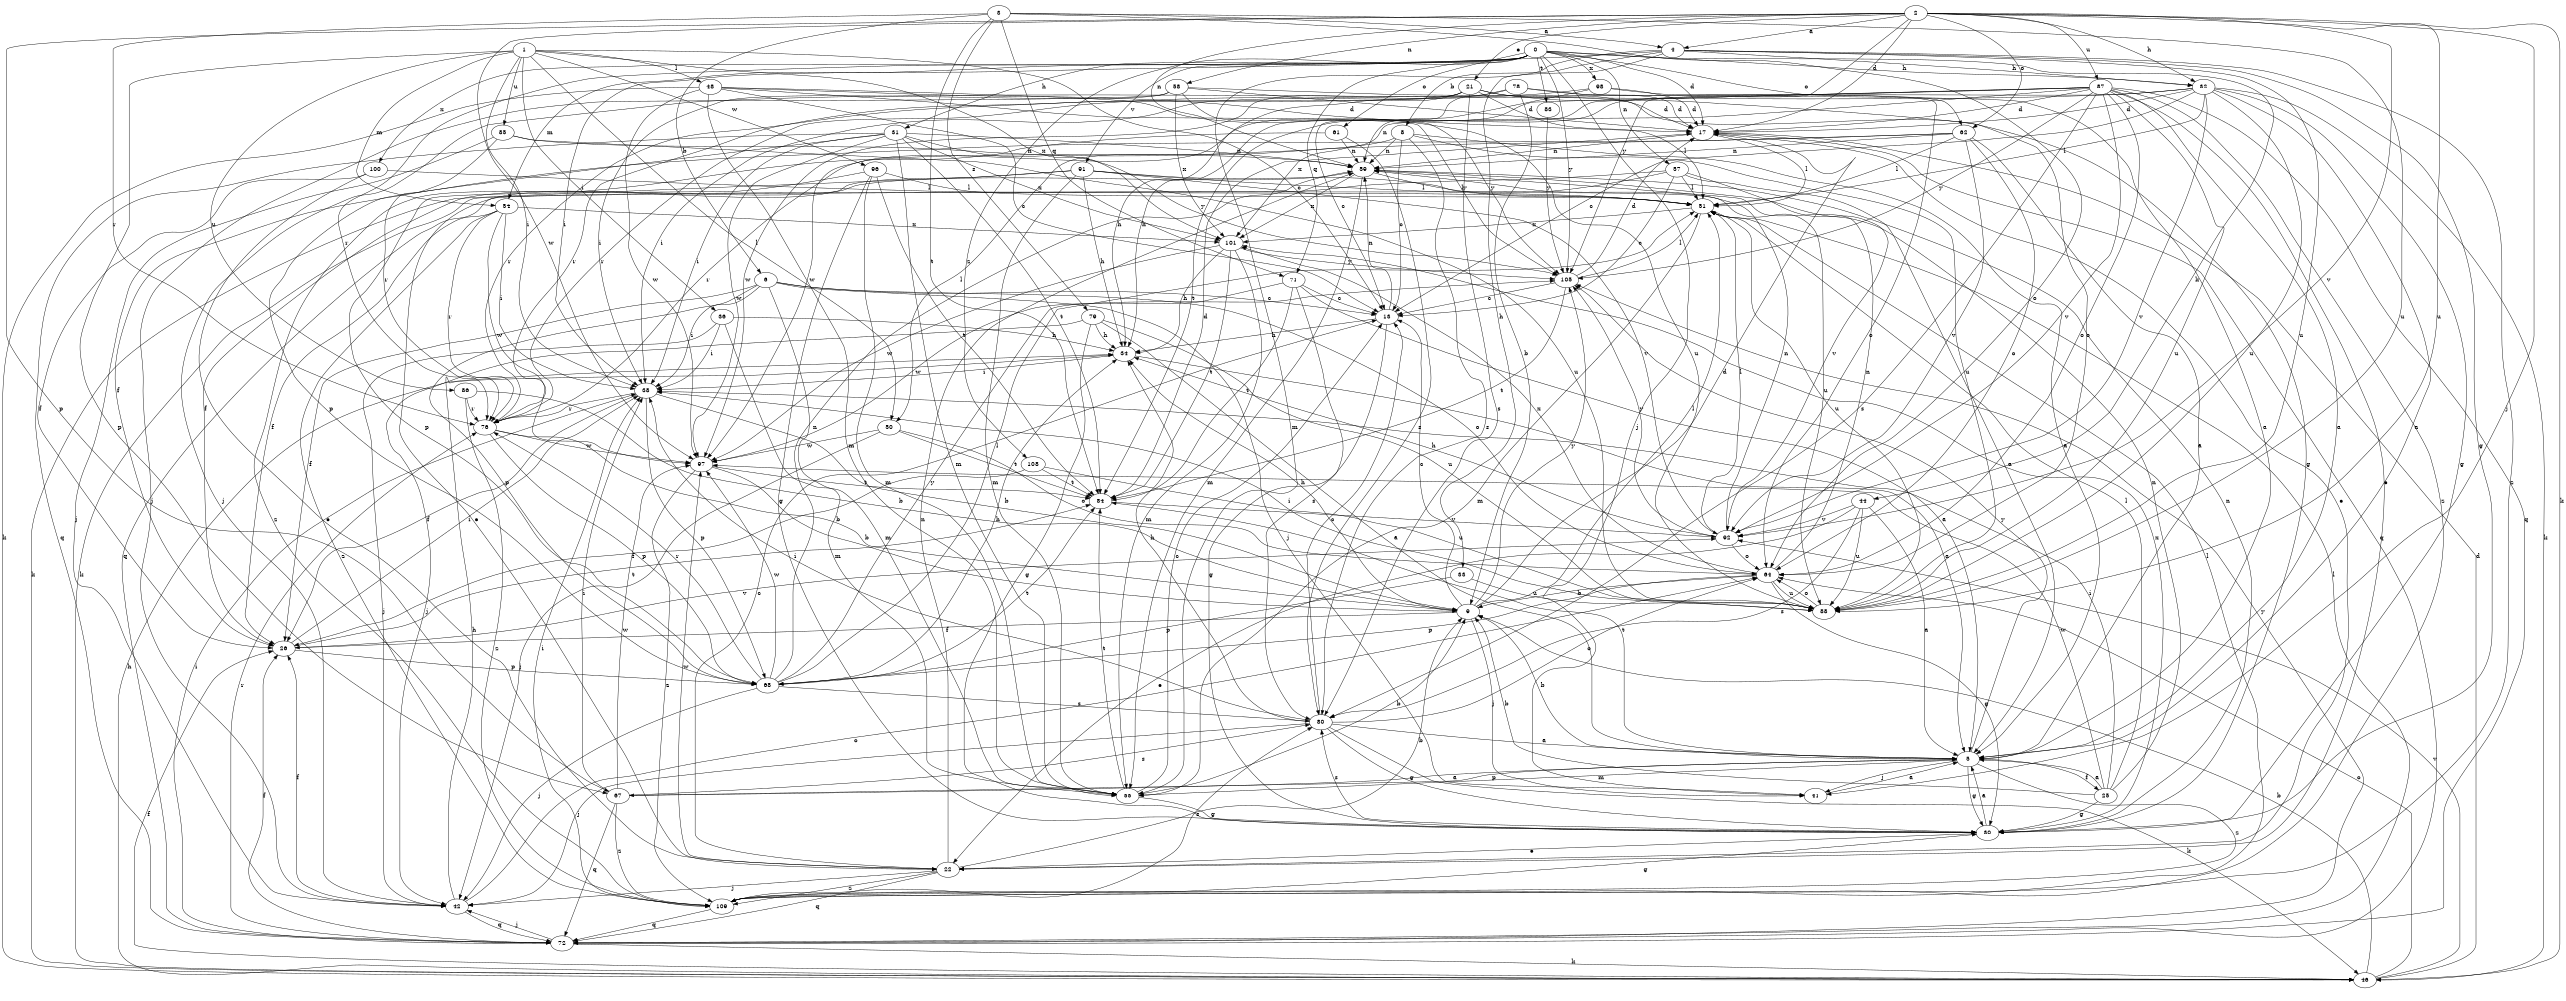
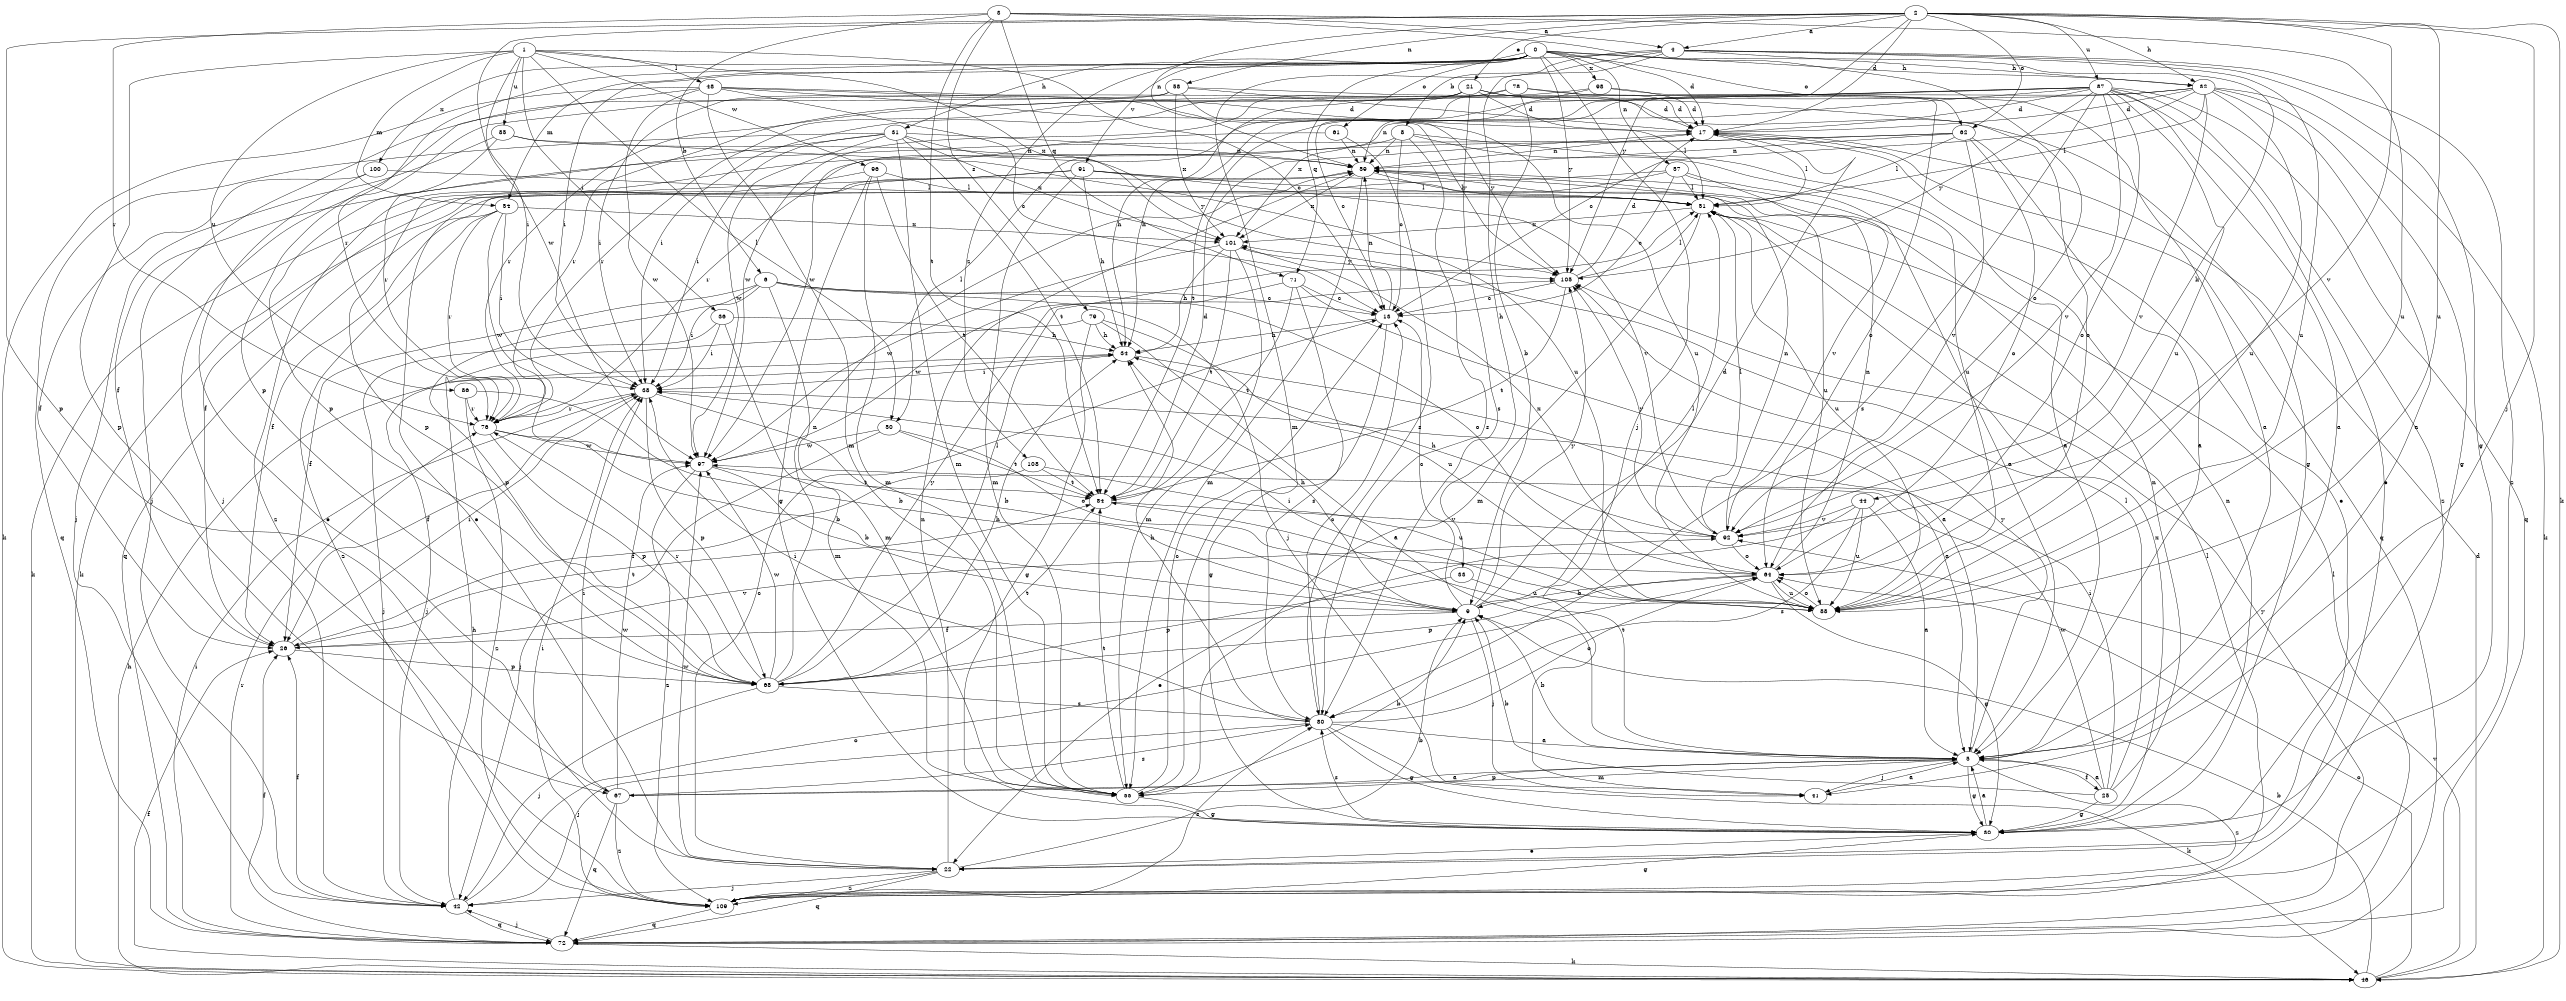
  strict digraph {
    0
    17
    31
    32
    41
    44
    54
    57
    61
    62
    71
    76
-   83
    91
    98
    100
    105
    108
    59
    51
    22
    72
    38
    101
    97
    84
    55
    68
    13
    46
    88
    92
    30
    5
    42
    80
    109
    26
    64
    9
    34
    1
    36
    48
    50
    67
    85
    86
    96
    78
    2
    4
    21
    58
    87
    8
    33
    3
    6
    79
    25
    0 -> 17 [label=d]
    0 -> 31 [label=h]
    0 -> 32 [label=h]
    0 -> 41 [label=j]
    0 -> 44 [label=k]
    0 -> 54 [label=m]
    0 -> 57 [label=n]
    0 -> 61 [label=o]
    0 -> 62 [label=o]
    0 -> 71 [label=q]
    0 -> 76 [label=r]
-   0 -> 83 [label=t]
    0 -> 91 [label=v]
    0 -> 98 [label=x]
    0 -> 100 [label=x]
    0 -> 105 [label=y]
    0 -> 108 [label=z]
    17 -> 59 [label=n]
    17 -> 51 [label=l]
    17 -> 22 [label=e]
    17 -> 72 [label=q]
    31 -> 105 [label=y]
    31 -> 59 [label=n]
    31 -> 72 [label=q]
    31 -> 38 [label=i]
    31 -> 101 [label=x]
    31 -> 97 [label=w]
    31 -> 84 [label=t]
    31 -> 55 [label=m]
    31 -> 68 [label=p]
    32 -> 17 [label=d]
    32 -> 51 [label=l]
    32 -> 84 [label=t]
    32 -> 13 [label=c]
    32 -> 46 [label=k]
    32 -> 88 [label=u]
    32 -> 92 [label=v]
    32 -> 30 [label=g]
    32 -> 5 [label=a]
    32 -> 42 [label=j]
    41 -> 5 [label=a]
    44 -> 22 [label=e]
    44 -> 88 [label=u]
    44 -> 92 [label=v]
    44 -> 5 [label=a]
    44 -> 80 [label=s]
    54 -> 76 [label=r]
    54 -> 38 [label=i]
    54 -> 101 [label=x]
    54 -> 97 [label=w]
    54 -> 109 [label=z]
    54 -> 26 [label=f]
    57 -> 51 [label=l]
    57 -> 72 [label=q]
    57 -> 13 [label=c]
    57 -> 46 [label=k]
    57 -> 92 [label=v]
    57 -> 5 [label=a]
    61 -> 59 [label=n]
    61 -> 80 [label=s]
    61 -> 109 [label=z]
    62 -> 76 [label=r]
    62 -> 59 [label=n]
    62 -> 51 [label=l]
    62 -> 92 [label=v]
    62 -> 5 [label=a]
    62 -> 26 [label=f]
    62 -> 64 [label=o]
    71 -> 97 [label=w]
    71 -> 84 [label=t]
    71 -> 13 [label=c]
    71 -> 5 [label=a]
    71 -> 80 [label=s]
    76 -> 97 [label=w]
    76 -> 68 [label=p]
    76 -> 9 [label=b]
-   83 -> 105 [label=y]
    91 -> 51 [label=l]
    91 -> 22 [label=e]
    91 -> 55 [label=m]
    91 -> 46 [label=k]
    91 -> 88 [label=u]
    91 -> 92 [label=v]
    91 -> 34 [label=h]
    98 -> 17 [label=d]
    98 -> 76 [label=r]
    98 -> 59 [label=n]
    98 -> 64 [label=o]
    100 -> 51 [label=l]
    100 -> 22 [label=e]
    100 -> 26 [label=f]
    105 -> 17 [label=d]
    105 -> 51 [label=l]
    105 -> 84 [label=t]
    105 -> 13 [label=c]
    108 -> 84 [label=t]
    108 -> 88 [label=u]
    108 -> 26 [label=f]
    59 -> 51 [label=l]
    59 -> 101 [label=x]
    59 -> 55 [label=m]
    59 -> 26 [label=f]
    51 -> 101 [label=x]
    51 -> 55 [label=m]
    51 -> 88 [label=u]
    22 -> 59 [label=n]
    22 -> 72 [label=q]
    22 -> 97 [label=w]
    22 -> 13 [label=c]
    22 -> 42 [label=j]
    22 -> 109 [label=z]
    22 -> 9 [label=b]
    72 -> 76 [label=r]
    72 -> 105 [label=y]
    72 -> 51 [label=l]
    72 -> 38 [label=i]
    72 -> 46 [label=k]
    72 -> 42 [label=j]
    72 -> 26 [label=f]
    38 -> 76 [label=r]
    38 -> 68 [label=p]
    38 -> 26 [label=f]
    38 -> 9 [label=b]
    101 -> 105 [label=y]
    101 -> 97 [label=w]
    101 -> 84 [label=t]
    101 -> 55 [label=m]
    101 -> 34 [label=h]
    97 -> 84 [label=t]
    97 -> 109 [label=z]
    97 -> 9 [label=b]
    84 -> 17 [label=d]
    84 -> 92 [label=v]
    55 -> 84 [label=t]
    55 -> 13 [label=c]
    55 -> 30 [label=g]
    55 -> 9 [label=b]
    68 -> 76 [label=r]
    68 -> 105 [label=y]
    68 -> 59 [label=n]
    68 -> 51 [label=l]
    68 -> 97 [label=w]
    68 -> 84 [label=t]
    68 -> 42 [label=j]
    68 -> 80 [label=s]
    68 -> 34 [label=h]
    13 -> 59 [label=n]
    13 -> 30 [label=g]
    13 -> 34 [label=h]
    46 -> 17 [label=d]
    46 -> 92 [label=v]
    46 -> 26 [label=f]
    46 -> 64 [label=o]
    46 -> 9 [label=b]
    46 -> 34 [label=h]
    88 -> 38 [label=i]
    88 -> 64 [label=o]
    92 -> 105 [label=y]
    92 -> 59 [label=n]
    92 -> 51 [label=l]
    92 -> 64 [label=o]
    92 -> 34 [label=h]
    30 -> 59 [label=n]
    30 -> 22 [label=e]
    30 -> 101 [label=x]
    30 -> 5 [label=a]
    30 -> 80 [label=s]
    5 -> 41 [label=j]
    5 -> 105 [label=y]
    5 -> 84 [label=t]
    5 -> 55 [label=m]
    5 -> 30 [label=g]
    5 -> 109 [label=z]
    5 -> 9 [label=b]
    5 -> 67 [label=p]
    5 -> 25 [label=f]
    42 -> 72 [label=q]
    42 -> 26 [label=f]
    42 -> 64 [label=o]
    42 -> 34 [label=h]
    80 -> 38 [label=i]
    80 -> 13 [label=c]
    80 -> 46 [label=k]
    80 -> 30 [label=g]
    80 -> 5 [label=a]
    80 -> 42 [label=j]
    80 -> 64 [label=o]
    80 -> 34 [label=h]
    109 -> 51 [label=l]
    109 -> 72 [label=q]
    109 -> 38 [label=i]
    109 -> 30 [label=g]
    109 -> 80 [label=s]
    26 -> 38 [label=i]
    26 -> 84 [label=t]
    26 -> 68 [label=p]
    26 -> 92 [label=v]
    64 -> 59 [label=n]
    64 -> 101 [label=x]
    64 -> 68 [label=p]
    64 -> 88 [label=u]
    64 -> 30 [label=g]
    64 -> 9 [label=b]
    9 -> 17 [label=d]
    9 -> 41 [label=j]
    9 -> 105 [label=y]
    9 -> 51 [label=l]
    9 -> 13 [label=c]
    9 -> 26 [label=f]
    9 -> 34 [label=h]
    34 -> 38 [label=i]
    34 -> 5 [label=a]
    1 -> 54 [label=m]
    1 -> 38 [label=i]
    1 -> 101 [label=x]
    1 -> 13 [label=c]
    1 -> 36 [label=i]
    1 -> 48 [label=l]
    1 -> 50 [label=l]
    1 -> 67 [label=p]
    1 -> 85 [label=u]
    1 -> 86 [label=u]
    1 -> 96 [label=w]
    36 -> 38 [label=i]
    36 -> 55 [label=m]
    36 -> 42 [label=j]
    36 -> 34 [label=h]
    48 -> 17 [label=d]
    48 -> 105 [label=y]
    48 -> 97 [label=w]
    48 -> 55 [label=m]
+   48 -> 68 [label=p]
    48 -> 13 [label=c]
    48 -> 46 [label=k]
    48 -> 88 [label=u]
    50 -> 97 [label=w]
    50 -> 84 [label=t]
    50 -> 42 [label=j]
    50 -> 64 [label=o]
    67 -> 72 [label=q]
    67 -> 38 [label=i]
    67 -> 97 [label=w]
    67 -> 5 [label=a]
    67 -> 80 [label=s]
    67 -> 109 [label=z]
    85 -> 76 [label=r]
    85 -> 59 [label=n]
    85 -> 88 [label=u]
    85 -> 42 [label=j]
    86 -> 76 [label=r]
    86 -> 109 [label=z]
    86 -> 9 [label=b]
    96 -> 51 [label=l]
    96 -> 84 [label=t]
    96 -> 55 [label=m]
    96 -> 68 [label=p]
    96 -> 30 [label=g]
    78 -> 17 [label=d]
    78 -> 76 [label=r]
    78 -> 13 [label=c]
    78 -> 5 [label=a]
    78 -> 9 [label=b]
    2 -> 17 [label=d]
    2 -> 32 [label=h]
    2 -> 41 [label=j]
    2 -> 62 [label=o]
    2 -> 105 [label=y]
    2 -> 59 [label=n]
    2 -> 97 [label=w]
    2 -> 46 [label=k]
    2 -> 88 [label=u]
    2 -> 92 [label=v]
    2 -> 67 [label=p]
    2 -> 4 [label=a]
    2 -> 21 [label=e]
    2 -> 58 [label=n]
    2 -> 87 [label=u]
    4 -> 32 [label=h]
    4 -> 38 [label=i]
    4 -> 55 [label=m]
    4 -> 88 [label=u]
    4 -> 30 [label=g]
    4 -> 109 [label=z]
    4 -> 8 [label=b]
    4 -> 33 [label=h]
    21 -> 17 [label=d]
    21 -> 76 [label=r]
    21 -> 51 [label=l]
    21 -> 97 [label=w]
    21 -> 80 [label=s]
    21 -> 64 [label=o]
    21 -> 34 [label=h]
    58 -> 17 [label=d]
    58 -> 105 [label=y]
    58 -> 38 [label=i]
    58 -> 101 [label=x]
    58 -> 30 [label=g]
    58 -> 42 [label=j]
    87 -> 17 [label=d]
    87 -> 105 [label=y]
    87 -> 22 [label=e]
    87 -> 72 [label=q]
    87 -> 38 [label=i]
    87 -> 101 [label=x]
    87 -> 97 [label=w]
    87 -> 88 [label=u]
    87 -> 92 [label=v]
    87 -> 5 [label=a]
    87 -> 80 [label=s]
    87 -> 109 [label=z]
    87 -> 64 [label=o]
    87 -> 34 [label=h]
    8 -> 59 [label=n]
    8 -> 13 [label=c]
    8 -> 88 [label=u]
    8 -> 5 [label=a]
    8 -> 80 [label=s]
    8 -> 50 [label=l]
    33 -> 68 [label=p]
    33 -> 88 [label=u]
    3 -> 71 [label=q]
    3 -> 76 [label=r]
    3 -> 84 [label=t]
    3 -> 88 [label=u]
    3 -> 64 [label=o]
    3 -> 4 [label=a]
    3 -> 6 [label=b]
    3 -> 79 [label=s]
    6 -> 41 [label=j]
    6 -> 38 [label=i]
    6 -> 55 [label=m]
    6 -> 68 [label=p]
    6 -> 13 [label=c]
    6 -> 26 [label=f]
    6 -> 64 [label=o]
    79 -> 88 [label=u]
    79 -> 30 [label=g]
    79 -> 5 [label=a]
    79 -> 42 [label=j]
    79 -> 34 [label=h]
    25 -> 59 [label=n]
    25 -> 51 [label=l]
    25 -> 38 [label=i]
    25 -> 97 [label=w]
    25 -> 30 [label=g]
    25 -> 5 [label=a]
    25 -> 9 [label=b]
  }
